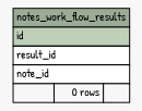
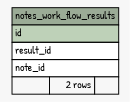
  digraph {
    bgcolor="#f7f7f7"
    fontname="Patrick Hand"
    fontsize=11
    nodesep=0.18
    rankdir=RL
    ranksep=0.46
-   n1 [fontname="Patrick Hand" fontsize=11 label=<     <TABLE BORDER="0" CELLBORDER="1" CELLSPACING="0" BGCOLOR="#ffffff">       <TR><TD COLSPAN="3" BGCOLOR="#9bab96" ALIGN="CENTER">notes_work_flow_results</TD></TR>       <TR><TD PORT="id" COLSPAN="3" BGCOLOR="#bed1b8" ALIGN="LEFT">id</TD></TR>       <TR><TD PORT="result_id" COLSPAN="3" ALIGN="LEFT">result_id</TD></TR>       <TR><TD PORT="note_id" COLSPAN="3" ALIGN="LEFT">note_id</TD></TR>       <TR><TD ALIGN="LEFT" BGCOLOR="#f7f7f7">  </TD><TD ALIGN="RIGHT" BGCOLOR="#f7f7f7">0 rows</TD><TD ALIGN="RIGHT" BGCOLOR="#f7f7f7">  </TD></TR>     </TABLE>> shape=plaintext]
+   n1 [fontname="Patrick Hand" fontsize=11 label=<     <TABLE BORDER="0" CELLBORDER="1" CELLSPACING="0" BGCOLOR="#ffffff">       <TR><TD COLSPAN="3" BGCOLOR="#9bab96" ALIGN="CENTER">notes_work_flow_results</TD></TR>       <TR><TD PORT="id" COLSPAN="3" BGCOLOR="#bed1b8" ALIGN="LEFT">id</TD></TR>       <TR><TD PORT="result_id" COLSPAN="3" ALIGN="LEFT">result_id</TD></TR>       <TR><TD PORT="note_id" COLSPAN="3" ALIGN="LEFT">note_id</TD></TR>       <TR><TD ALIGN="LEFT" BGCOLOR="#f7f7f7">  </TD><TD ALIGN="RIGHT" BGCOLOR="#f7f7f7">2 rows</TD><TD ALIGN="RIGHT" BGCOLOR="#f7f7f7">  </TD></TR>     </TABLE>> shape=plaintext]
  }
